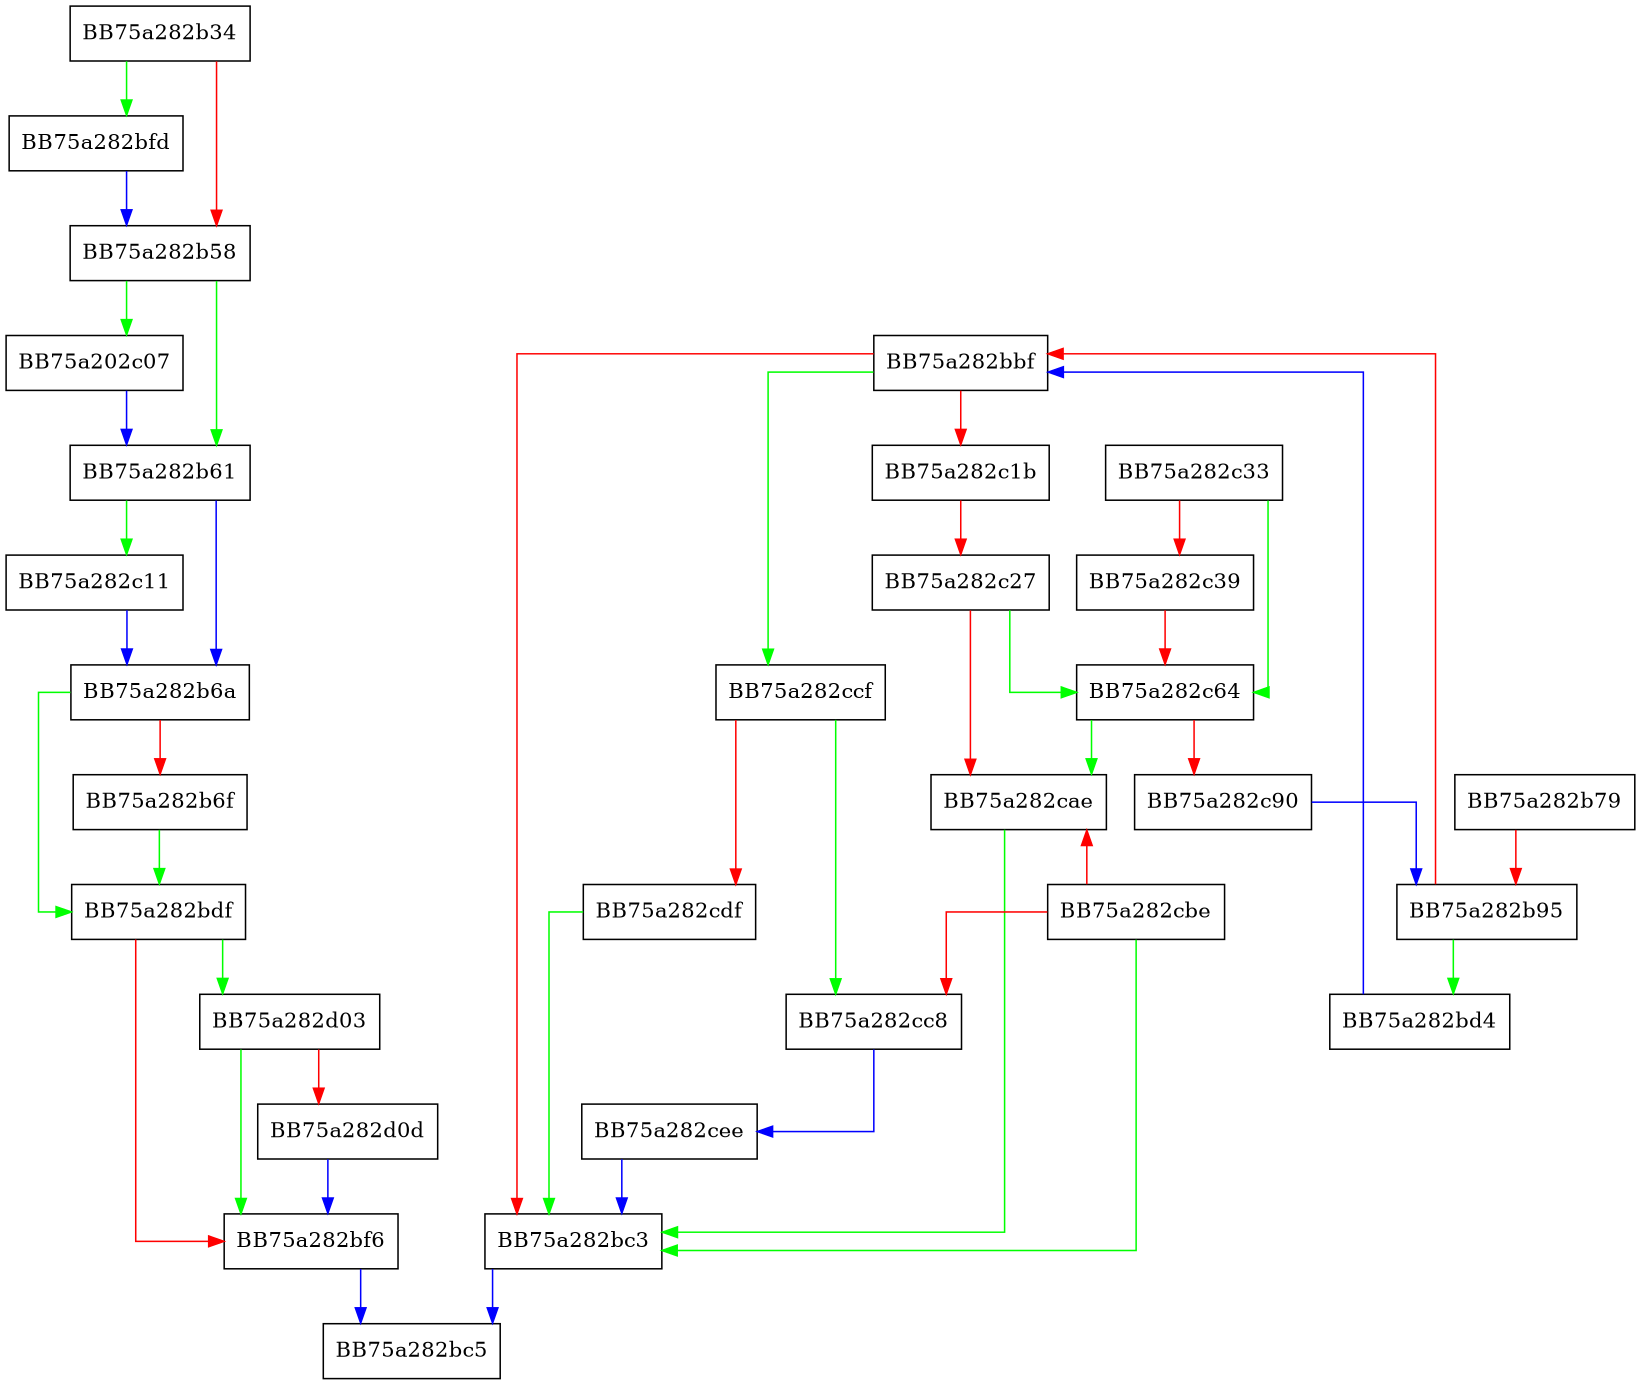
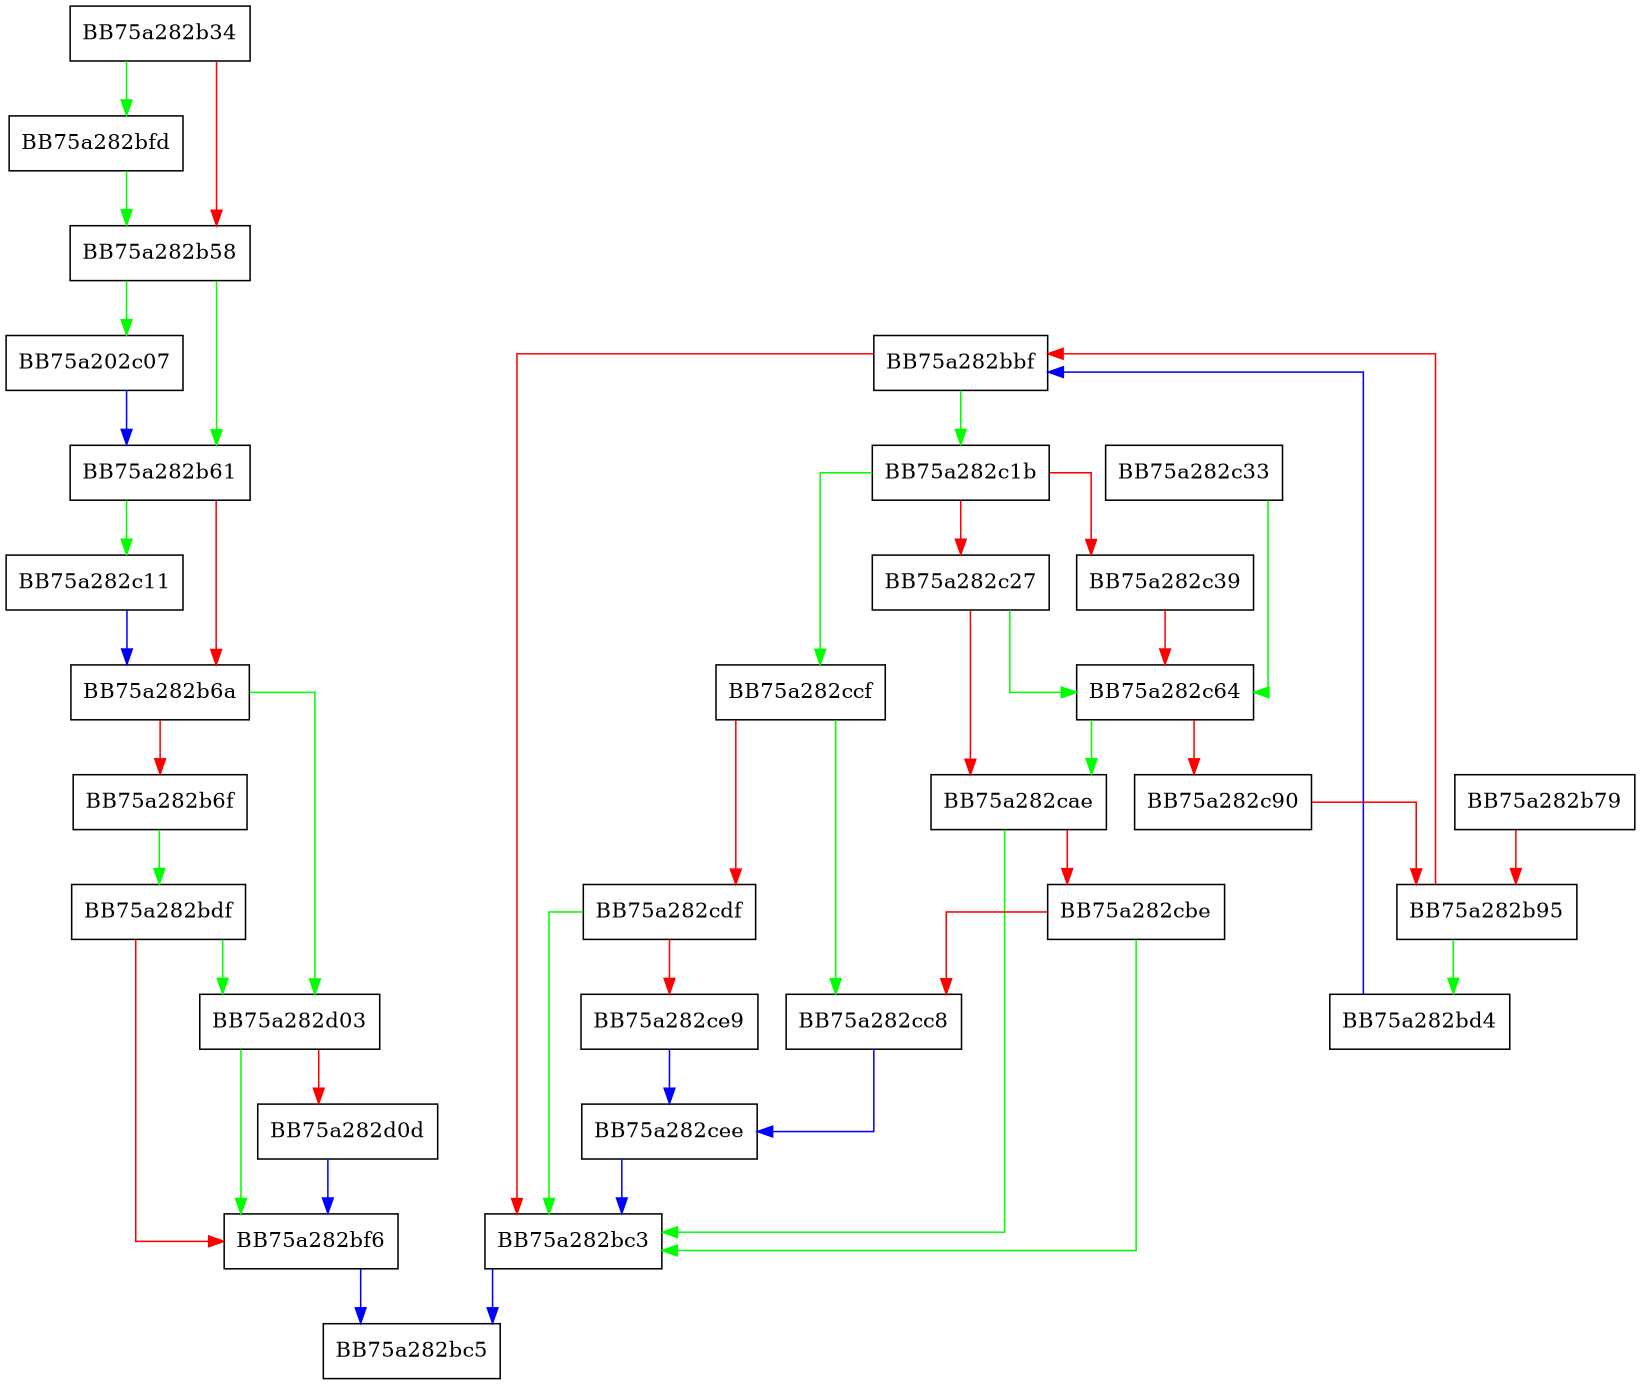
  digraph {
    splines=ortho
    node [shape=box]
    edge [color=green]
    BB75a282b34
    BB75a282bfd
    BB75a282b58
    n4 [label=BB75a202c07]
    BB75a282b61
    BB75a282c11
    BB75a282b6a
    BB75a282bdf
    BB75a282b6f
    BB75a282d03
    BB75a282bf6
    BB75a282d0d
    BB75a282bc5
    BB75a282b79
    BB75a282b95
    BB75a282bd4
    BB75a282bbf
    BB75a282c1b
    BB75a282bc3
    BB75a282ccf
    BB75a282c27
    BB75a282cdf
    BB75a282cc8
    BB75a282c64
    BB75a282cae
+   BB75a282ce9
    BB75a282c90
    BB75a282c33
    BB75a282c39
    BB75a282cbe
    BB75a282cee
    BB75a282b34 -> BB75a282bfd
    BB75a282b34 -> BB75a282b58 [color=red]
-   BB75a282bfd -> BB75a282b58 [color=blue]
+   BB75a282bfd -> BB75a282b58
    BB75a282b58 -> n4
    BB75a282b58 -> BB75a282b61
    n4 -> BB75a282b61 [color=blue]
    BB75a282b61 -> BB75a282c11
-   BB75a282b61 -> BB75a282b6a [color=blue]
+   BB75a282b61 -> BB75a282b6a [color=red]
    BB75a282c11 -> BB75a282b6a [color=blue]
-   BB75a282b6a -> BB75a282bdf
+   BB75a282b6a -> BB75a282d03
    BB75a282b6a -> BB75a282b6f [color=red]
    BB75a282bdf -> BB75a282d03
    BB75a282bdf -> BB75a282bf6 [color=red]
    BB75a282b6f -> BB75a282bdf
    BB75a282d03 -> BB75a282bf6
    BB75a282d03 -> BB75a282d0d [color=red]
    BB75a282bf6 -> BB75a282bc5 [color=blue]
    BB75a282d0d -> BB75a282bf6 [color=blue]
    BB75a282b79 -> BB75a282b95 [color=red]
    BB75a282b95 -> BB75a282bd4
    BB75a282b95 -> BB75a282bbf [color=red]
    BB75a282bd4 -> BB75a282bbf [color=blue]
-   BB75a282bbf -> BB75a282c1b [color=red]
+   BB75a282bbf -> BB75a282c1b
    BB75a282bbf -> BB75a282bc3 [color=red]
-   BB75a282bbf -> BB75a282ccf
+   BB75a282c1b -> BB75a282ccf
    BB75a282c1b -> BB75a282c27 [color=red]
    BB75a282bc3 -> BB75a282bc5 [color=blue]
    BB75a282ccf -> BB75a282cdf [color=red]
    BB75a282ccf -> BB75a282cc8
    BB75a282c27 -> BB75a282c64
    BB75a282c27 -> BB75a282cae [color=red]
    BB75a282cdf -> BB75a282bc3
+   BB75a282cdf -> BB75a282ce9 [color=red]
    BB75a282cc8 -> BB75a282cee [color=blue]
    BB75a282c64 -> BB75a282cae
    BB75a282c64 -> BB75a282c90 [color=red]
    BB75a282cae -> BB75a282bc3
-   BB75a282cbe -> BB75a282cae [color=red]
-   BB75a282c90 -> BB75a282b95 [color=blue]
+   BB75a282cae -> BB75a282cbe [color=red]
+   BB75a282ce9 -> BB75a282cee [color=blue]
+   BB75a282c90 -> BB75a282b95 [color=red]
    BB75a282c33 -> BB75a282c64
-   BB75a282c33 -> BB75a282c39 [color=red]
+   BB75a282c1b -> BB75a282c39 [color=red]
    BB75a282c39 -> BB75a282c64 [color=red]
    BB75a282cbe -> BB75a282bc3
    BB75a282cbe -> BB75a282cc8 [color=red]
    BB75a282cee -> BB75a282bc3 [color=blue]
  }
